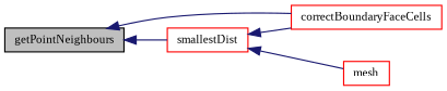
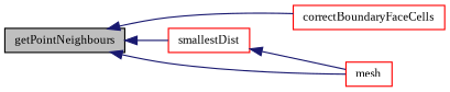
  digraph {
    fontname="Liberation Serif"
    rankdir=LR
    node [color=red fontname="Liberation Serif" fontsize=10 shape=record]
    edge [color=midnightblue dir=back fontname="Liberation Serif" fontsize=10 labelfontname=FreeSans labelfontsize=10 style=solid]
    n1 [color=black fillcolor=grey75 fontcolor=black height=0.2 label=getPointNeighbours style=filled width=0.4]
    n2 [height=0.2 label=correctBoundaryFaceCells width=0.4]
    n3 [height=0.2 label=mesh width=0.4]
    n4 [height=0.2 label=smallestDist width=0.4]
    n1 -> n2
+   n1 -> n3
    n1 -> n4
-   n4 -> n2
    n4 -> n3
  }
